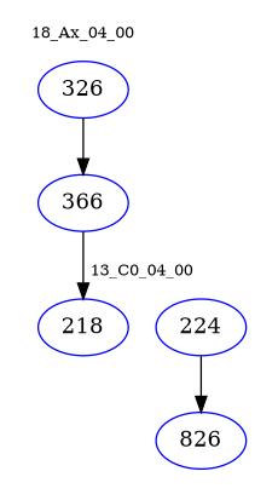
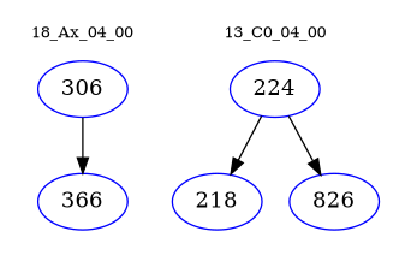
  digraph {
    node [color=blue]
    edge [color=black]
-   n1 [label=326]
+   n1 [label=306]
    n2 [label=366]
    n3 [label=224]
    n4 [label=218]
    n5 [label=826]
    subgraph cluster_1 {
      color=white
      fontsize=10
      label="18_Ax_04_00"
      n1
      n2
    }
    subgraph cluster_2 {
      color=white
      fontsize=10
      label="13_C0_04_00"
      n3
      n4
      n5
    }
    n1 -> n2
-   n2 -> n4
+   n3 -> n4
    n3 -> n5
  }
